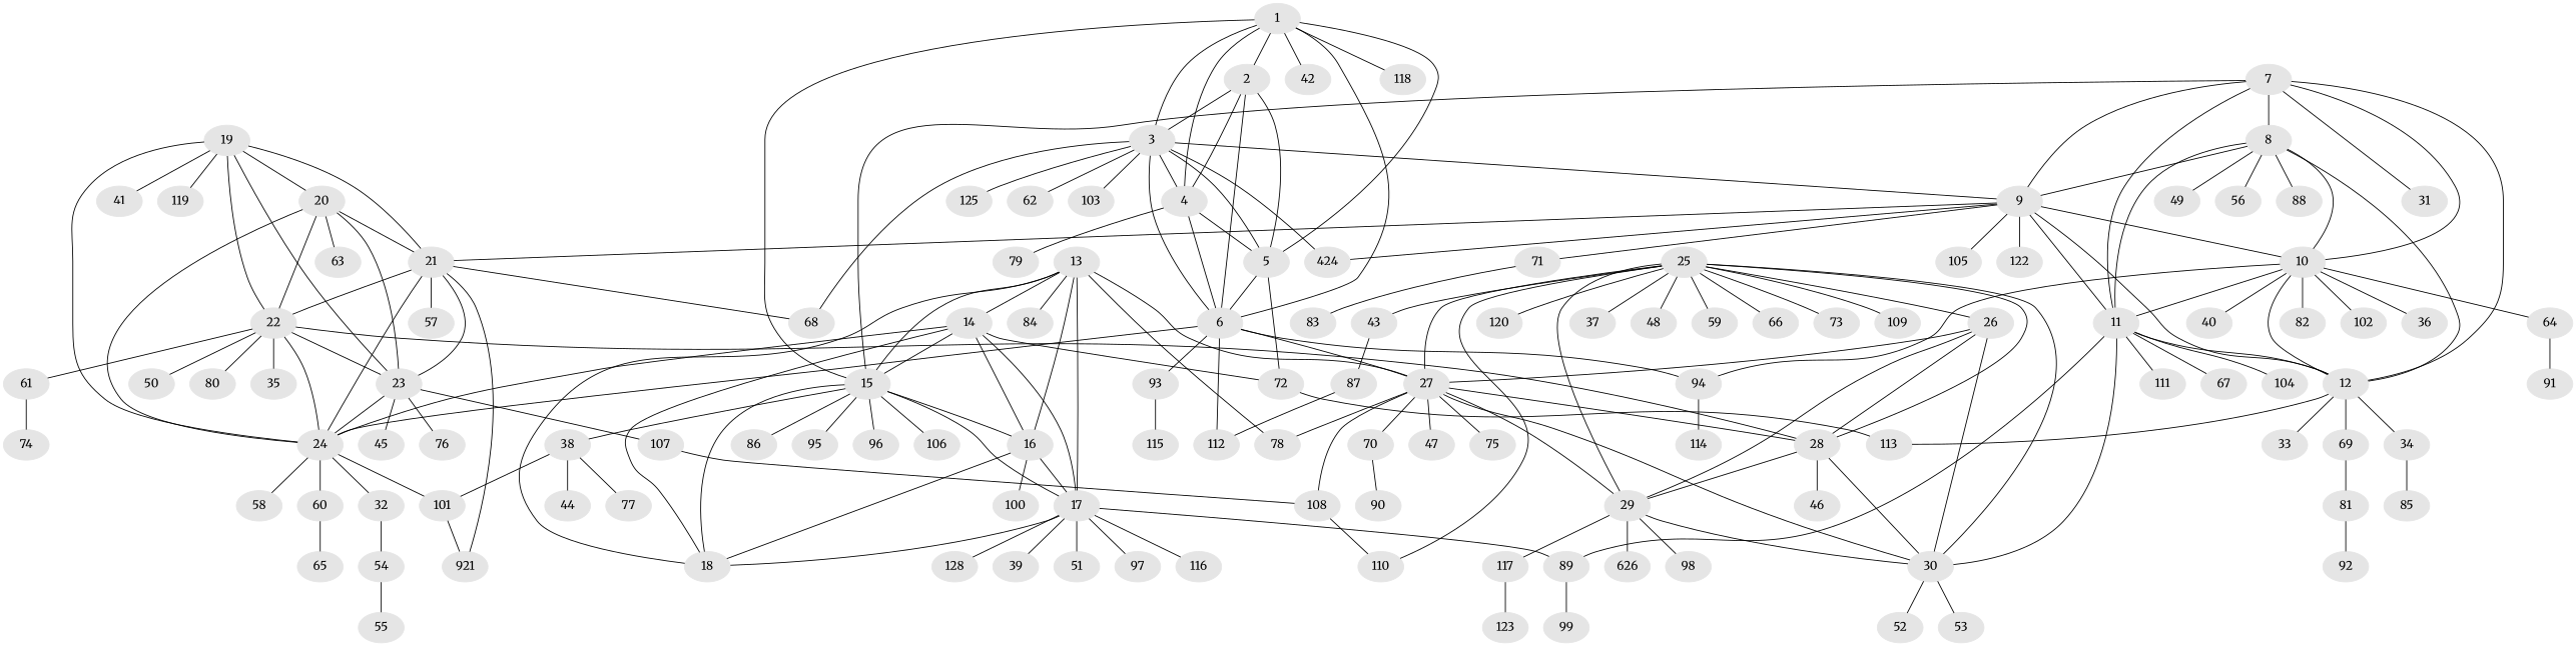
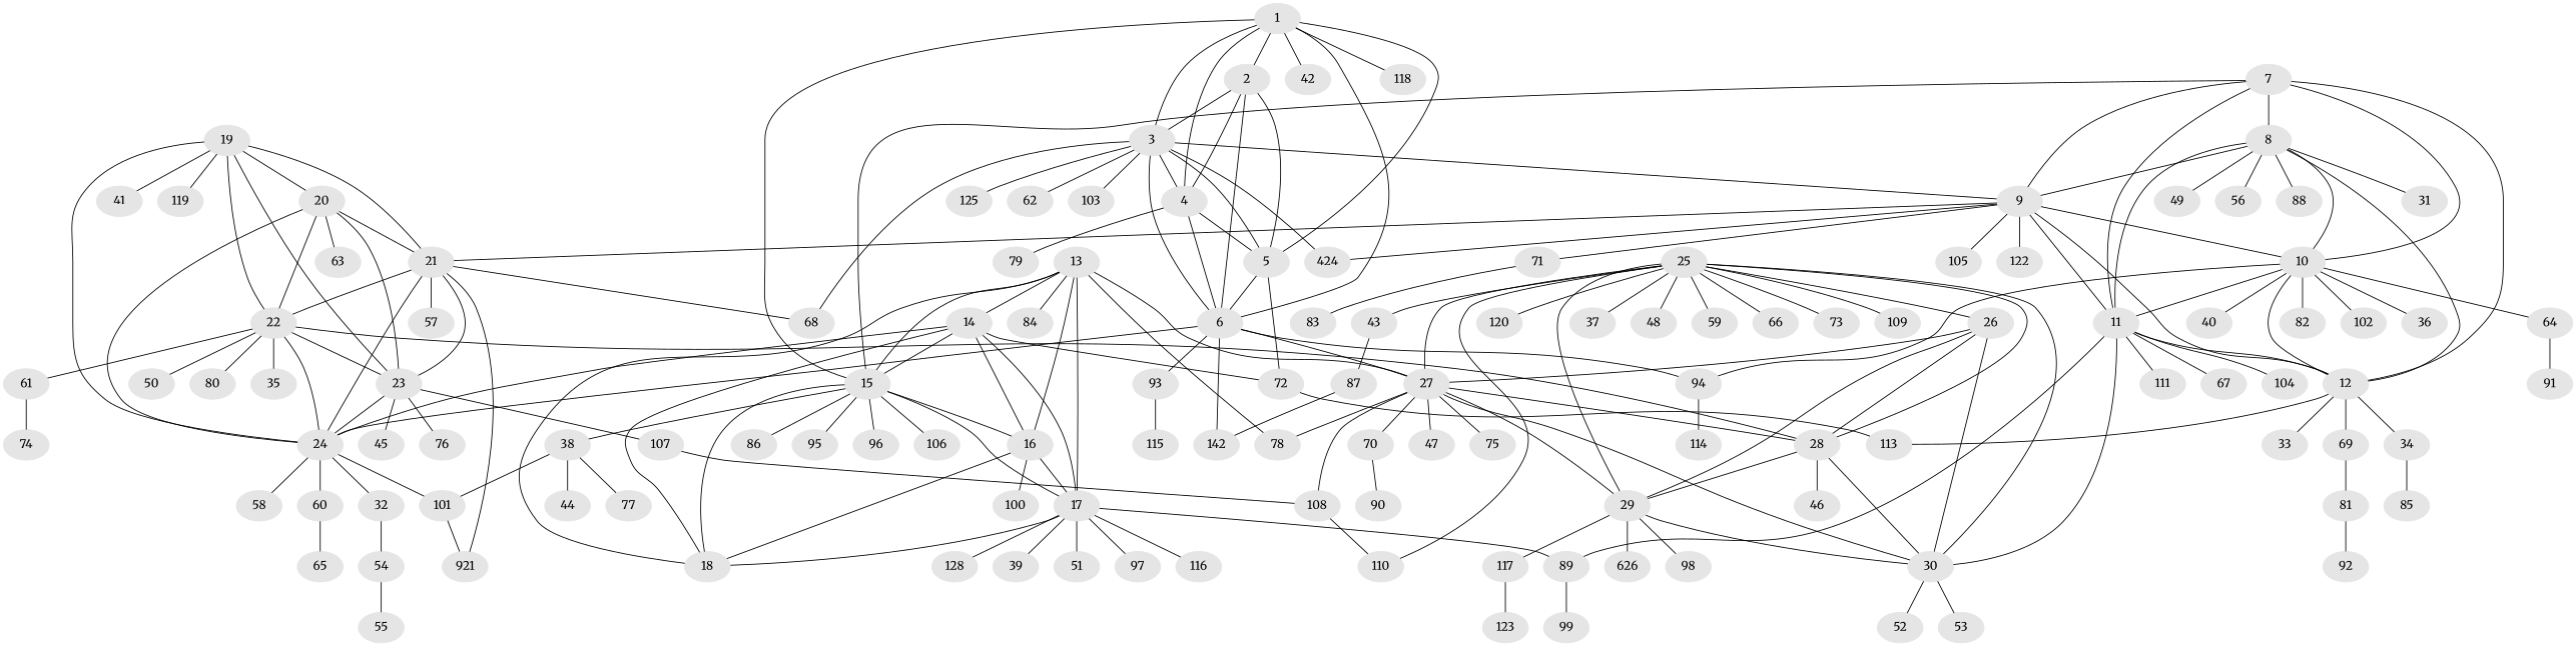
  graph {
    fontname=Merriweather
    node [color=gray90 fontname=Merriweather style=filled]
    edge [fontname=Merriweather]
    1
    2
    3
    4
    5
    6
    15
    42
    118
    9
    62
    68
    103
    n14 [label=424]
    125
    79
    72
    24
    27
    93
    94
-   112
+   112 [label=142]
    16
    17
    18
    38
    86
    95
    96
    106
    10
    11
    12
    21
    71
    105
    122
    113
    32
    58
    60
    101
    30
    78
    28
    29
    47
    70
    75
    108
    115
    114
    7
    8
    31
    49
    56
    88
    36
    40
    64
    82
    102
    67
    89
    104
    111
    33
    34
    69
    22
    23
    57
    n74 [label=921]
    83
    91
    52
    53
    99
    85
    81
    13
    14
    84
    100
    39
    51
    97
    116
    128
    44
    77
    19
    20
    41
    119
    63
    35
    50
    61
    80
    45
    76
    107
    46
    74
    54
    65
    25
    26
    37
    43
    48
    59
    66
    73
    109
    110
    120
    98
    117
    n122 [label=626]
    87
    90
    123
    55
    92
    1 -- 2
    1 -- 3
    1 -- 4
    1 -- 5
    1 -- 6
    1 -- 15
    1 -- 42
    1 -- 118
    2 -- 3
    2 -- 4
    2 -- 5
    2 -- 6
    3 -- 4
    3 -- 5
    3 -- 6
    3 -- 9
    3 -- 62
    3 -- 68
    3 -- 103
    3 -- n14
    3 -- 125
    4 -- 5
    4 -- 6
    4 -- 79
    5 -- 6
    5 -- 72
    6 -- 24
    6 -- 27
    6 -- 93
    6 -- 94
    6 -- 112
    15 -- 16
    15 -- 17
    15 -- 18
    15 -- 38
    15 -- 86
    15 -- 95
    15 -- 96
    15 -- 106
    9 -- n14
    9 -- 10
    9 -- 11
    9 -- 12
    9 -- 21
    9 -- 71
    9 -- 105
    9 -- 122
    72 -- 113
    24 -- 32
    24 -- 58
    24 -- 60
    24 -- 101
    27 -- 30
    27 -- 78
    27 -- 28
    27 -- 29
    27 -- 47
    27 -- 70
    27 -- 75
    27 -- 108
    93 -- 115
    94 -- 114
    16 -- 17
    16 -- 18
    16 -- 100
    17 -- 18
    17 -- 89
    17 -- 39
    17 -- 51
    17 -- 97
    17 -- 116
    17 -- 128
    38 -- 101
    38 -- 44
    38 -- 77
    10 -- 94
    10 -- 11
    10 -- 12
    10 -- 36
    10 -- 40
    10 -- 64
    10 -- 82
    10 -- 102
    11 -- 12
    11 -- 30
    11 -- 67
    11 -- 89
    11 -- 104
    11 -- 111
    12 -- 113
    12 -- 33
    12 -- 34
    12 -- 69
    21 -- 68
    21 -- 24
    21 -- 22
    21 -- 23
    21 -- 57
    21 -- n74
    71 -- 83
    32 -- 54
    60 -- 65
    101 -- n74
    30 -- 52
    30 -- 53
    28 -- 30
    28 -- 29
    28 -- 46
    29 -- 30
    29 -- 98
    29 -- 117
    29 -- n122
    70 -- 90
    108 -- 110
    7 -- 15
    7 -- 9
    7 -- 10
    7 -- 11
    7 -- 12
    7 -- 8
    8 -- 9
    8 -- 10
    8 -- 11
    8 -- 12
-   7 -- 31
+   8 -- 31
    8 -- 49
    8 -- 56
    8 -- 88
    64 -- 91
    89 -- 99
    34 -- 85
    69 -- 81
    22 -- 24
    22 -- 28
    22 -- 23
    22 -- 35
    22 -- 50
    22 -- 61
    22 -- 80
    23 -- 24
    23 -- 45
    23 -- 76
    23 -- 107
    81 -- 92
    13 -- 15
    13 -- 27
    13 -- 16
    13 -- 17
    13 -- 18
    13 -- 78
    13 -- 14
    13 -- 84
    14 -- 15
    14 -- 72
    14 -- 24
    14 -- 16
    14 -- 17
    14 -- 18
    19 -- 24
    19 -- 21
    19 -- 22
    19 -- 23
    19 -- 20
    19 -- 41
    19 -- 119
    20 -- 24
    20 -- 21
    20 -- 22
    20 -- 23
    20 -- 63
    61 -- 74
    107 -- 108
    54 -- 55
    25 -- 27
    25 -- 30
    25 -- 28
    25 -- 29
    25 -- 26
    25 -- 37
    25 -- 43
    25 -- 48
    25 -- 59
    25 -- 66
    25 -- 73
    25 -- 109
    25 -- 110
    25 -- 120
    26 -- 27
    26 -- 30
    26 -- 28
    26 -- 29
    43 -- 87
    117 -- 123
    87 -- 112
  }
